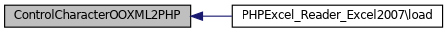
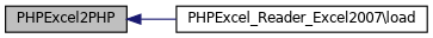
  digraph {
    rankdir=LR
    node [color=black fontname=Helvetica fontsize=10 shape=record style=filled]
-   n1 [fillcolor=grey75 fontcolor=black height=0.2 label=ControlCharacterOOXML2PHP width=0.4]
+   n1 [fillcolor=grey75 fontcolor=black height=0.2 label=PHPExcel2PHP width=0.4]
    n2 [fillcolor=white height=0.2 label="PHPExcel_Reader_Excel2007\\load" width=0.4]
    n1 -> n2 [color=midnightblue dir=back fontname=Helvetica fontsize=10 labelfontname=Helvetica labelfontsize=10 style=solid]
  }
